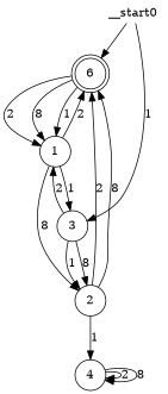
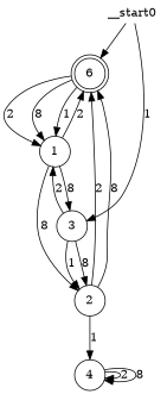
  digraph {
    node [shape=circle]
    n1 [label=6 shape=doublecircle]
    n2 [label=1]
    n3 [label=2]
    n4 [label=3]
    n5 [label=4]
    __start0 [height=0 shape=none width=0]
    n1 -> n2 [label=2]
    n1 -> n2 [label=8]
    n1 -> n2 [label=1]
    n2 -> n1 [label=2]
    n2 -> n3 [label=8]
-   n2 -> n4 [label=1]
+   n2 -> n4 [label=8]
    n3 -> n1 [label=2]
    n3 -> n1 [label=8]
    n3 -> n5 [label=1]
    n4 -> n2 [label=2]
    n4 -> n3 [label=8]
    n4 -> n3 [label=1]
    n5 -> n5 [label=2]
    n5 -> n5 [label=8]
    __start0 -> n1
    __start0 -> n4 [label=1]
  }
